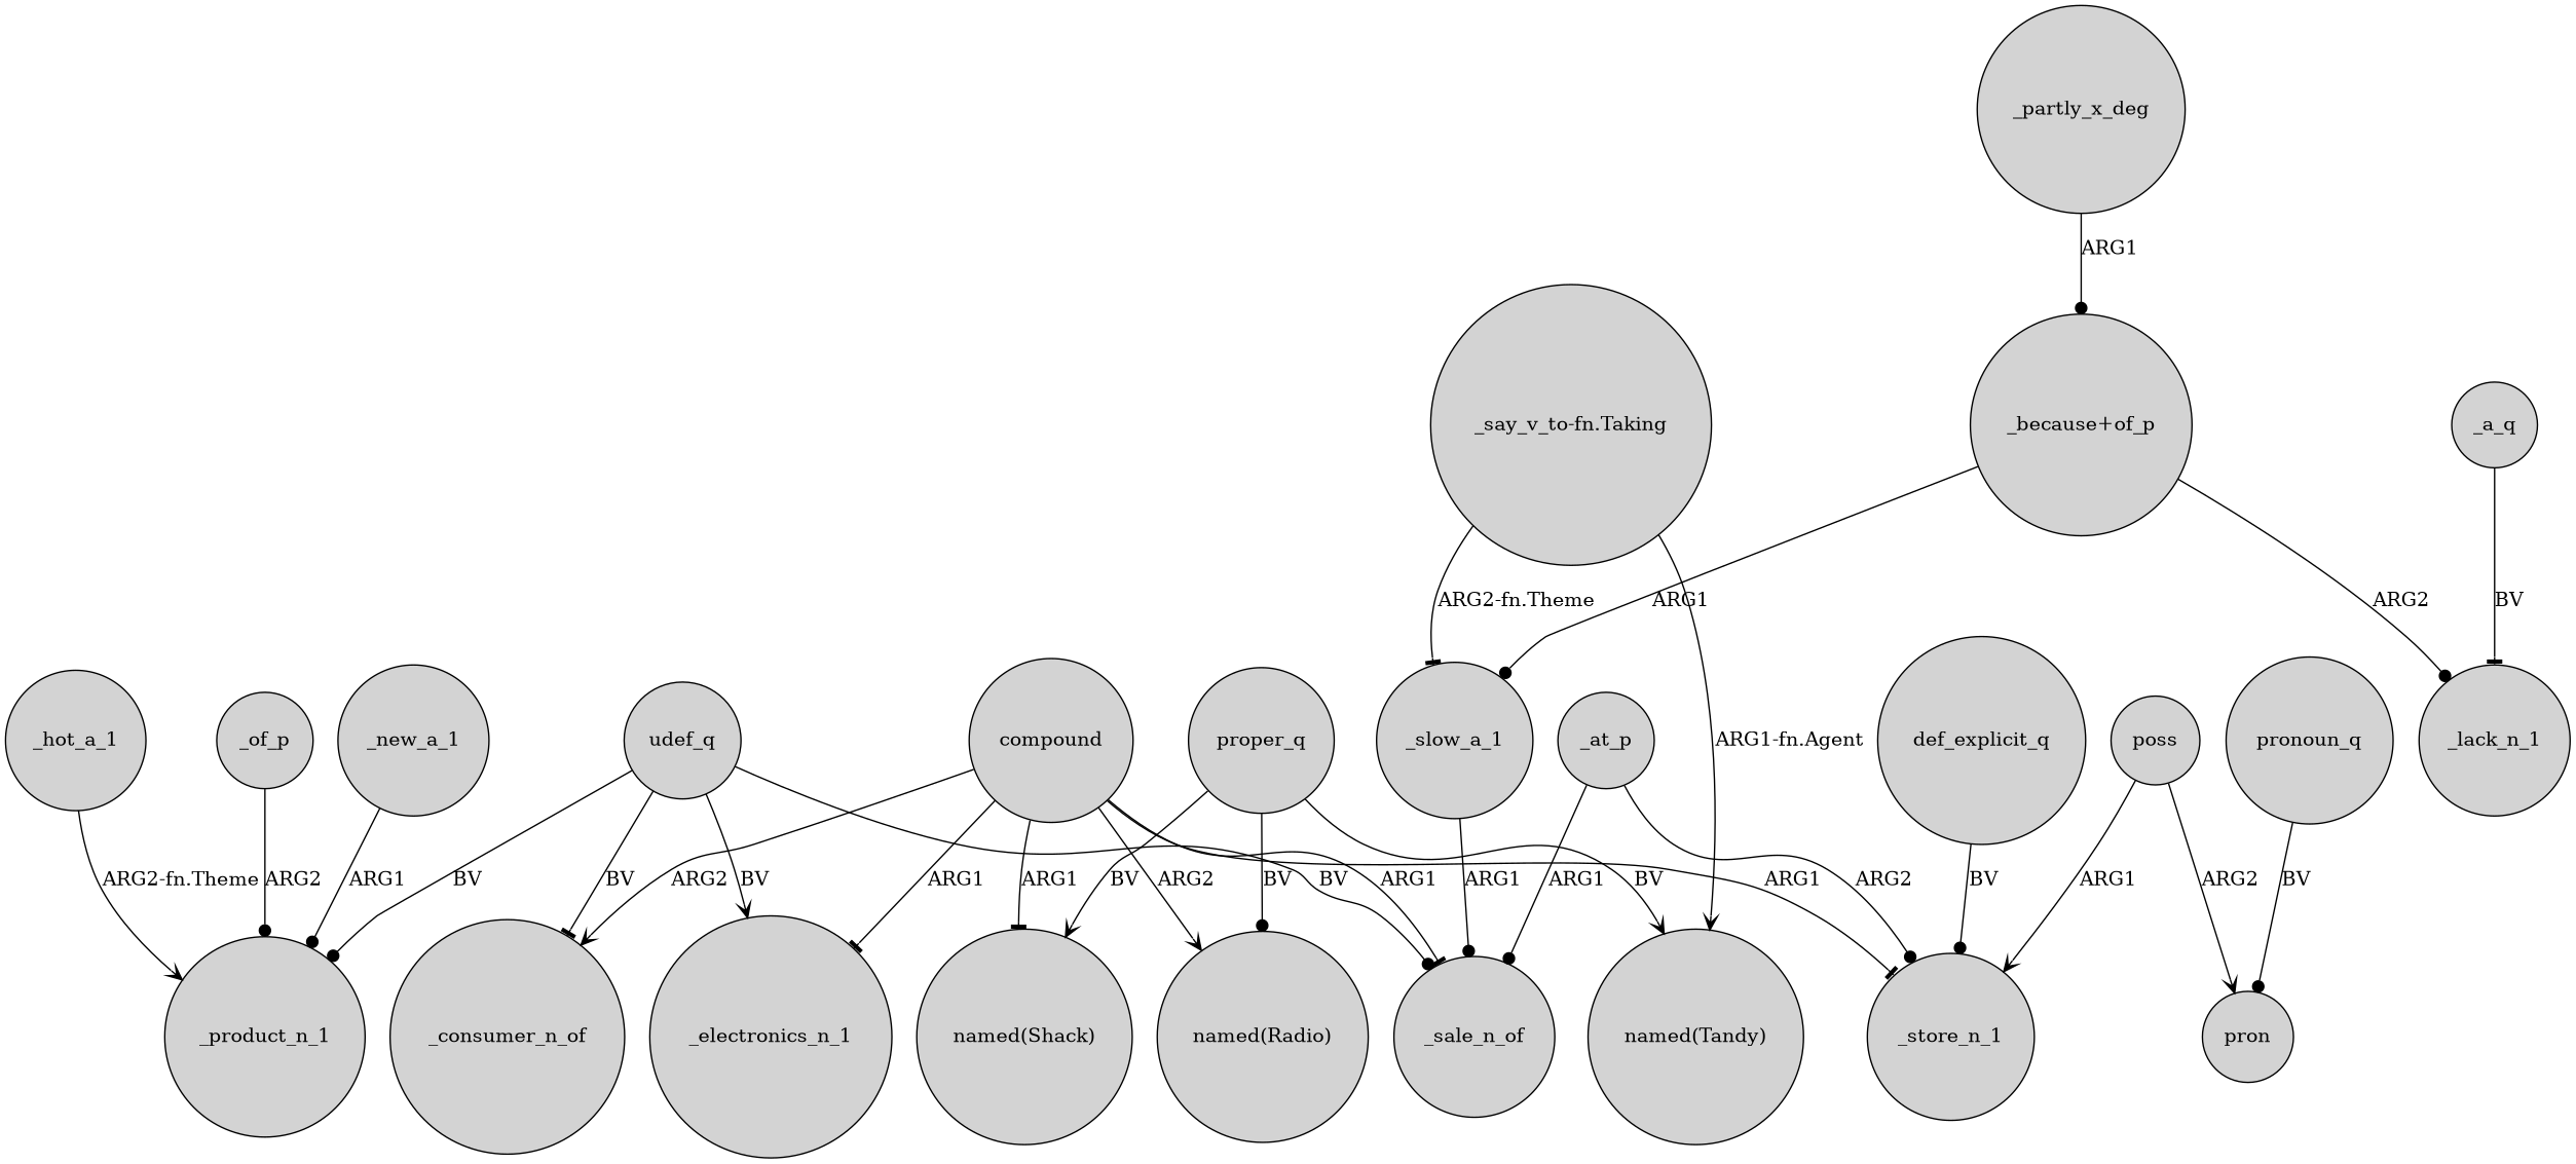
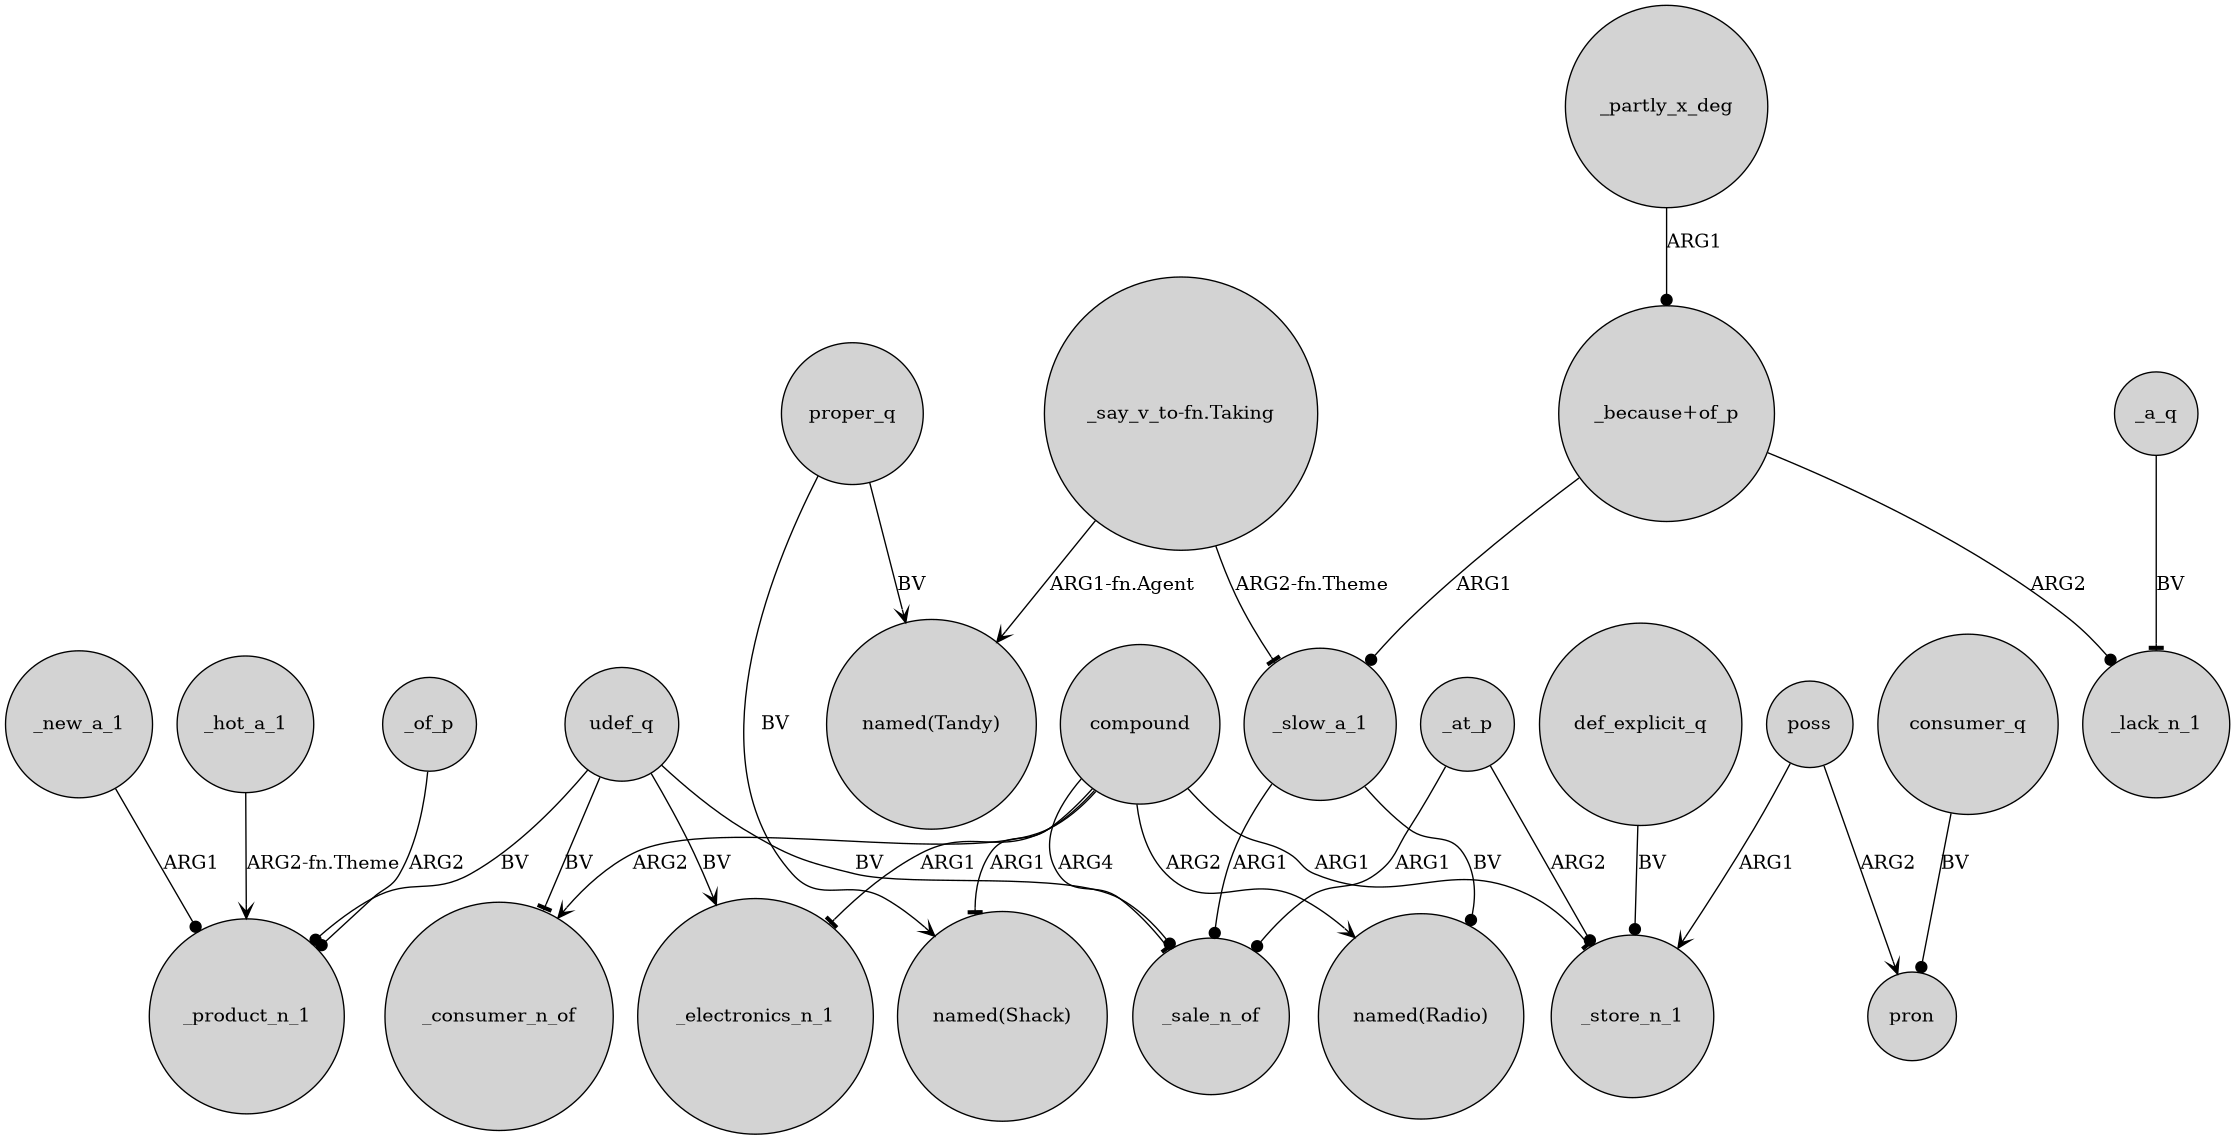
  digraph {
    node [shape=circle style=filled]
    edge [arrowhead=dot]
    "_because+of_p"
    _slow_a_1
    _lack_n_1
    _sale_n_of
    compound
    _electronics_n_1
    _store_n_1
    "named(Shack)"
    "named(Radio)"
    _consumer_n_of
    _at_p
    udef_q
    _product_n_1
    _a_q
    _hot_a_1
    _of_p
    proper_q
    "named(Tandy)"
    "_say_v_to-fn.Taking"
    _new_a_1
    _partly_x_deg
-   pronoun_q
+   pronoun_q [label=consumer_q]
    pron
    poss
    def_explicit_q
    "_because+of_p" -> _slow_a_1 [label=ARG1]
    "_because+of_p" -> _lack_n_1 [label=ARG2]
    _slow_a_1 -> _sale_n_of [label=ARG1]
-   compound -> _sale_n_of [arrowhead=tee label=ARG1]
+   compound -> _sale_n_of [arrowhead=tee label=ARG4]
    compound -> _electronics_n_1 [arrowhead=tee label=ARG1]
    compound -> _store_n_1 [arrowhead=tee label=ARG1]
    compound -> "named(Shack)" [arrowhead=tee label=ARG1]
    compound -> "named(Radio)" [arrowhead=vee label=ARG2]
    compound -> _consumer_n_of [arrowhead=vee label=ARG2]
    _at_p -> _sale_n_of [label=ARG1]
    _at_p -> _store_n_1 [label=ARG2]
    udef_q -> _sale_n_of [label=BV]
    udef_q -> _electronics_n_1 [arrowhead=vee label=BV]
    udef_q -> _consumer_n_of [arrowhead=tee label=BV]
    udef_q -> _product_n_1 [label=BV]
    _a_q -> _lack_n_1 [arrowhead=tee label=BV]
    _hot_a_1 -> _product_n_1 [arrowhead=vee label="ARG2-fn.Theme"]
    _of_p -> _product_n_1 [label=ARG2]
    proper_q -> "named(Shack)" [arrowhead=vee label=BV]
-   proper_q -> "named(Radio)" [label=BV]
+   _slow_a_1 -> "named(Radio)" [label=BV]
    proper_q -> "named(Tandy)" [arrowhead=vee label=BV]
    "_say_v_to-fn.Taking" -> _slow_a_1 [arrowhead=tee label="ARG2-fn.Theme"]
    "_say_v_to-fn.Taking" -> "named(Tandy)" [arrowhead=vee label="ARG1-fn.Agent"]
    _new_a_1 -> _product_n_1 [label=ARG1]
    _partly_x_deg -> "_because+of_p" [label=ARG1]
    pronoun_q -> pron [label=BV]
    poss -> _store_n_1 [arrowhead=vee label=ARG1]
    poss -> pron [arrowhead=vee label=ARG2]
    def_explicit_q -> _store_n_1 [label=BV]
  }
